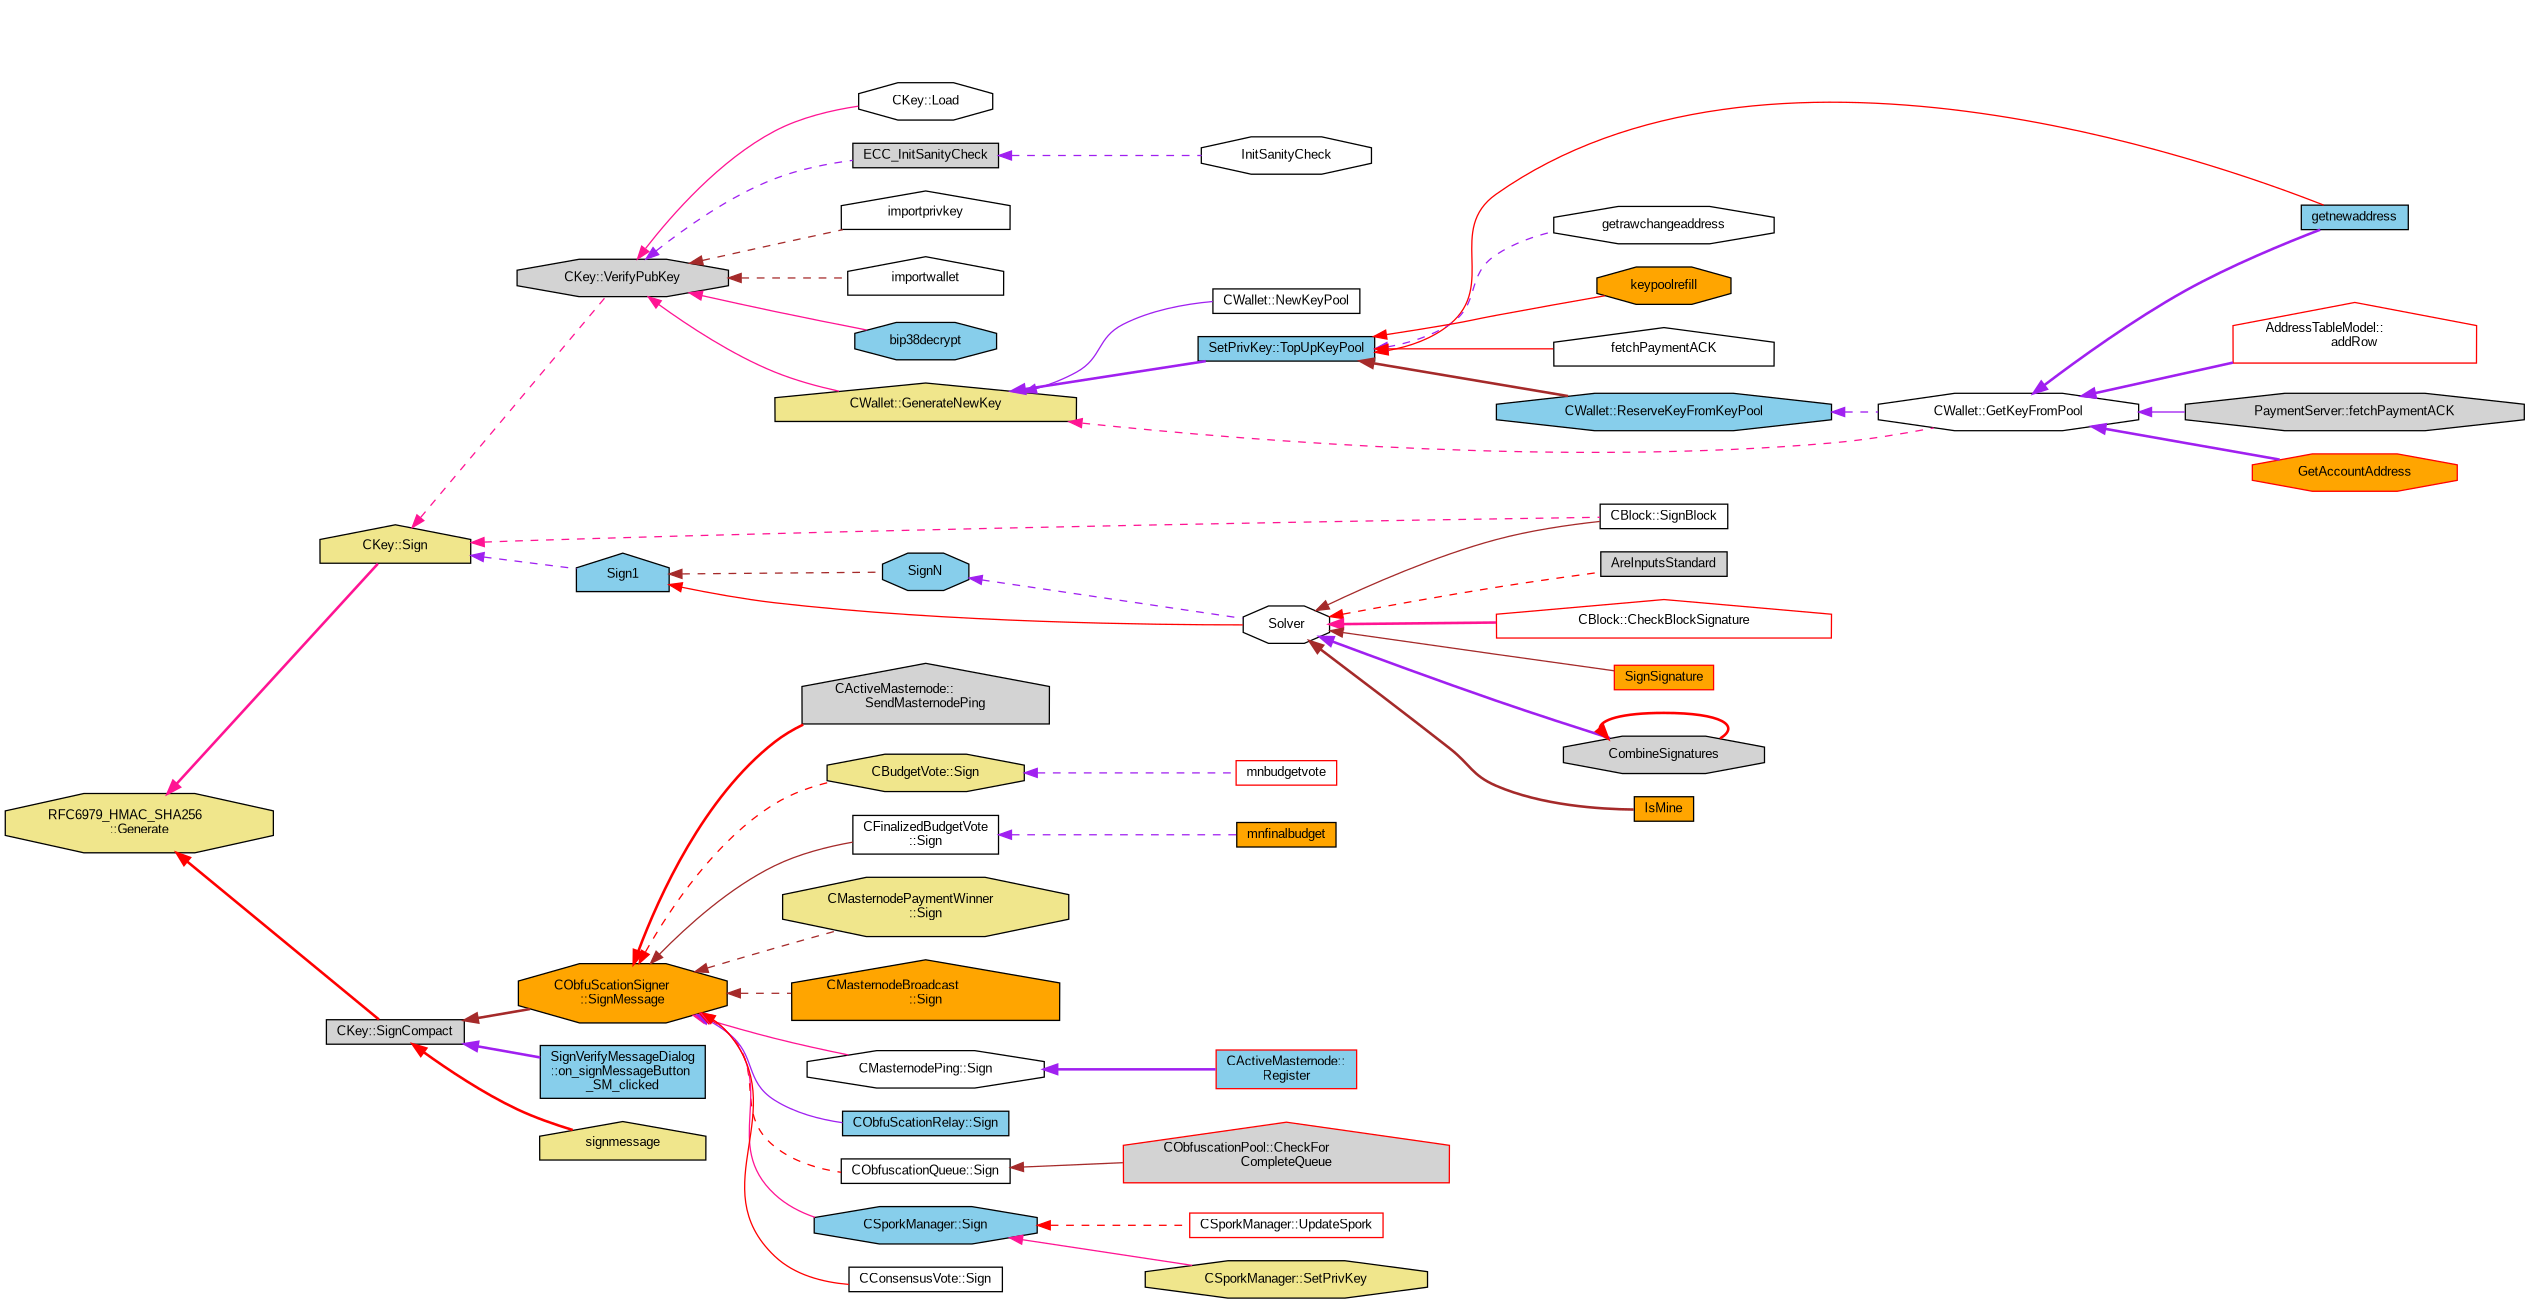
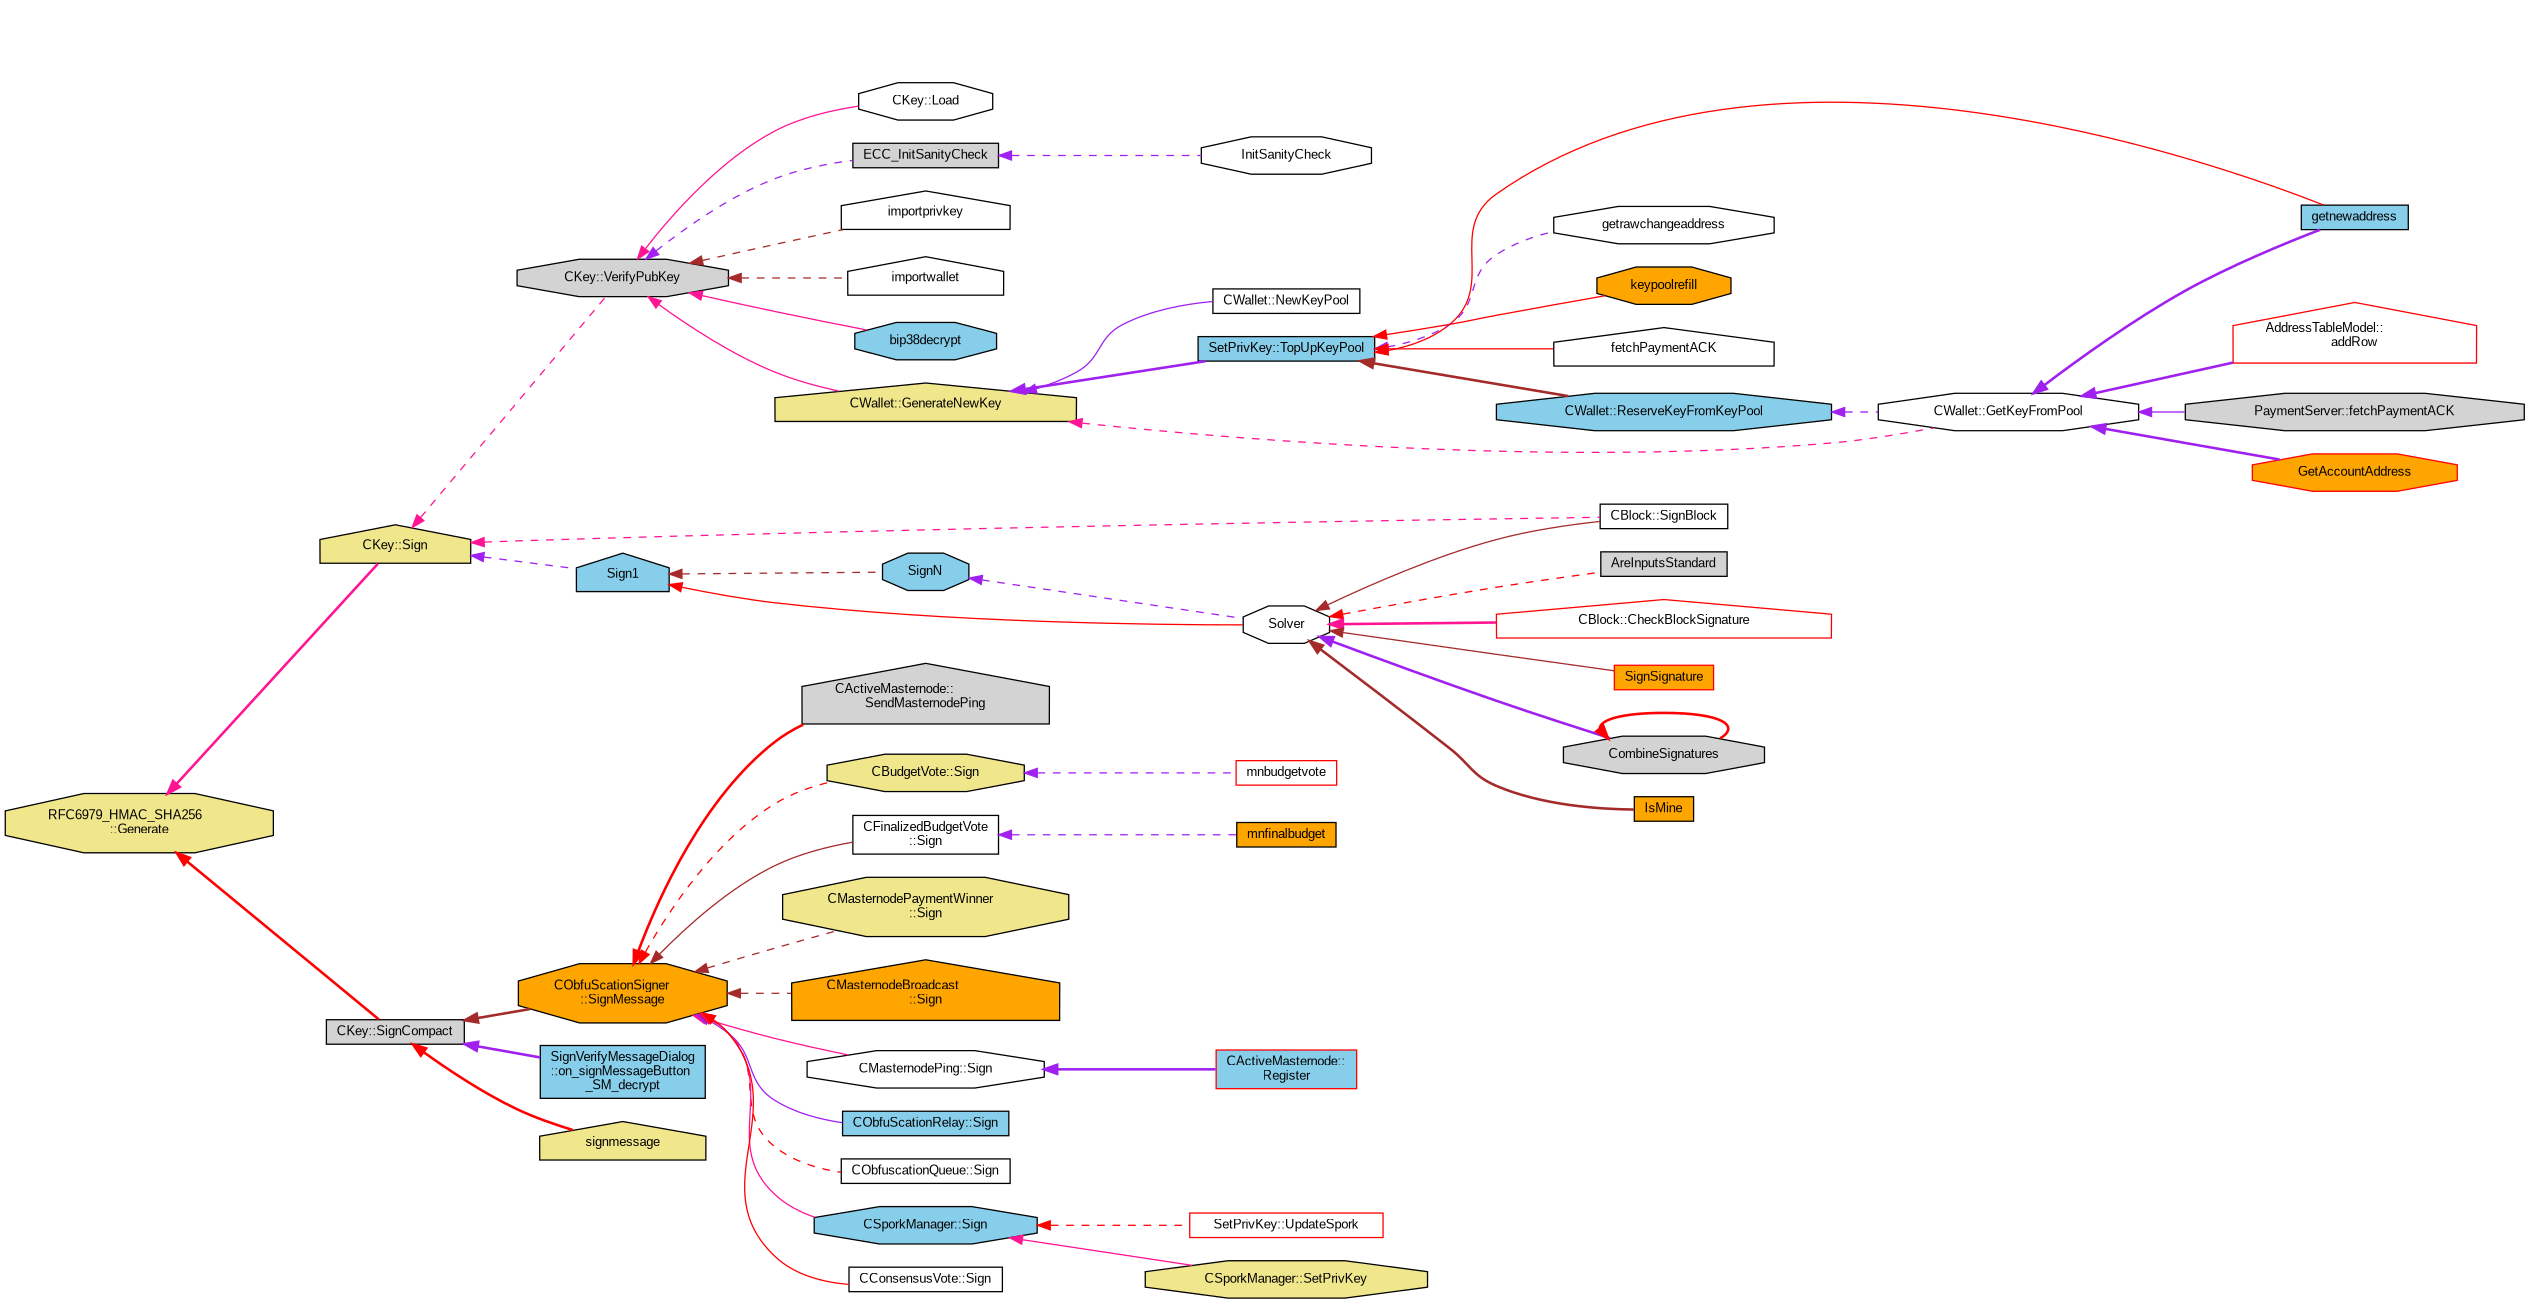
  digraph {
    fontname="Liberation Sans"
    rankdir=LR
    node [color=black fillcolor=white fontname="Liberation Sans" fontsize=10 shape=octagon style=filled]
    edge [color=purple dir=back fontname="Liberation Sans" fontsize=10 labelfontname=Helvetica labelfontsize=10 style=dashed]
    n1 [fillcolor=khaki fontcolor=black height=0.2 label="RFC6979_HMAC_SHA256\l::Generate" width=0.4]
    n2 [fillcolor=khaki height=0.2 label="CKey::Sign" shape=house width=0.4]
    n3 [fillcolor=lightgrey height=0.2 label="CKey::SignCompact" shape=box width=0.4]
    n4 [fillcolor=lightgrey height=0.2 label="CKey::VerifyPubKey" width=0.4]
    n5 [height=0.2 label="CBlock::SignBlock" shape=box width=0.4]
    n6 [fillcolor=skyblue height=0.2 label=Sign1 shape=house width=0.4]
    n7 [fillcolor=orange height=0.2 label="CObfuScationSigner\l::SignMessage" width=0.4]
-   n8 [fillcolor=skyblue height=0.2 label="SignVerifyMessageDialog\l::on_signMessageButton\l_SM_clicked" shape=box width=0.4]
+   n8 [fillcolor=skyblue height=0.2 label="SignVerifyMessageDialog\l::on_signMessageButton\l_SM_decrypt" shape=box width=0.4]
    n9 [fillcolor=khaki height=0.2 label=signmessage shape=house width=0.4]
    n10 [height=0.2 label="CKey::Load" width=0.4]
    n11 [fillcolor=lightgrey height=0.2 label=ECC_InitSanityCheck shape=box width=0.4]
    n12 [height=0.2 label=importprivkey shape=house width=0.4]
    n13 [height=0.2 label=importwallet shape=house width=0.4]
    n14 [fillcolor=skyblue height=0.2 label=bip38decrypt width=0.4]
    n15 [fillcolor=khaki height=0.2 label="CWallet::GenerateNewKey" shape=house width=0.4]
    n16 [fillcolor=skyblue height=0.2 label=SignN width=0.4]
    n17 [height=0.2 label=Solver width=0.4]
    n18 [height=0.2 label=InitSanityCheck width=0.4]
    n19 [height=0.2 label="CWallet::NewKeyPool" shape=box width=0.4]
    n20 [fillcolor=skyblue height=0.2 label="SetPrivKey::TopUpKeyPool" shape=box width=0.4]
    n21 [height=0.2 label="CWallet::GetKeyFromPool" width=0.4]
    n22 [fillcolor=skyblue height=0.2 label=getnewaddress shape=box width=0.4]
    n23 [height=0.2 label=getrawchangeaddress width=0.4]
    n24 [fillcolor=orange height=0.2 label=keypoolrefill width=0.4]
    n25 [height=0.2 label=fetchPaymentACK shape=house width=0.4]
    n26 [fillcolor=skyblue height=0.2 label="CWallet::ReserveKeyFromKeyPool" width=0.4]
    n27 [color=red height=0.2 label="AddressTableModel::\laddRow" shape=house width=0.4]
    n28 [fillcolor=lightgrey height=0.2 label="PaymentServer::fetchPaymentACK" width=0.4]
    n29 [color=red fillcolor=orange height=0.2 label=GetAccountAddress width=0.4]
    n30 [fillcolor=lightgrey height=0.2 label=AreInputsStandard shape=box width=0.4]
    n31 [color=red height=0.2 label="CBlock::CheckBlockSignature" shape=house width=0.4]
    n32 [color=red fillcolor=orange height=0.2 label=SignSignature shape=box width=0.4]
    n33 [fillcolor=lightgrey height=0.2 label=CombineSignatures width=0.4]
    n34 [fillcolor=orange height=0.2 label=IsMine shape=box width=0.4]
    n35 [fillcolor=lightgrey height=0.2 label="CActiveMasternode::\lSendMasternodePing" shape=house width=0.4]
    n36 [fillcolor=khaki height=0.2 label="CBudgetVote::Sign" width=0.4]
    n37 [height=0.2 label="CFinalizedBudgetVote\l::Sign" shape=box width=0.4]
    n38 [fillcolor=khaki height=0.2 label="CMasternodePaymentWinner\l::Sign" width=0.4]
    n39 [fillcolor=orange height=0.2 label="CMasternodeBroadcast\l::Sign" shape=house width=0.4]
    n40 [height=0.2 label="CMasternodePing::Sign" width=0.4]
    n41 [fillcolor=skyblue height=0.2 label="CObfuScationRelay::Sign" shape=box width=0.4]
    n42 [height=0.2 label="CObfuscationQueue::Sign" shape=box width=0.4]
    n43 [fillcolor=skyblue height=0.2 label="CSporkManager::Sign" width=0.4]
    n44 [height=0.2 label="CConsensusVote::Sign" shape=box width=0.4]
    n45 [color=red height=0.2 label=mnbudgetvote shape=box width=0.4]
    n46 [fillcolor=orange height=0.2 label=mnfinalbudget shape=box width=0.4]
    n47 [color=red fillcolor=skyblue height=0.2 label="CActiveMasternode::\lRegister" shape=box width=0.4]
-   n48 [color=red fillcolor=lightgrey height=0.2 label="CObfuscationPool::CheckFor\lCompleteQueue" shape=house width=0.4]
-   n49 [color=red height=0.2 label="CSporkManager::UpdateSpork" shape=box width=0.4]
+   n49 [color=red height=0.2 label="SetPrivKey::UpdateSpork" shape=box width=0.4]
    n50 [fillcolor=khaki height=0.2 label="CSporkManager::SetPrivKey" width=0.4]
    n1 -> n2 [color=deeppink style=bold]
    n1 -> n3 [color=red style=bold]
    n2 -> n4 [color=deeppink]
    n2 -> n5 [color=deeppink]
    n2 -> n6
    n3 -> n7 [color=brown style=bold]
    n3 -> n8 [style=bold]
    n3 -> n9 [color=red style=bold]
    n4 -> n10 [color=deeppink style=solid]
    n4 -> n11
    n4 -> n12 [color=brown]
    n4 -> n13 [color=brown]
    n4 -> n14 [color=deeppink style=solid]
    n4 -> n15 [color=deeppink style=solid]
    n6 -> n16 [color=brown]
    n6 -> n17 [color=red style=solid]
    n7 -> n35 [color=red style=bold]
    n7 -> n36 [color=red]
    n7 -> n37 [color=brown style=solid]
    n7 -> n38 [color=brown]
    n7 -> n39 [color=brown]
    n7 -> n40 [color=deeppink style=solid]
    n7 -> n41 [style=solid]
    n7 -> n42 [color=red]
    n7 -> n43 [color=deeppink style=solid]
    n7 -> n44 [color=red style=solid]
    n11 -> n18
    n15 -> n19 [style=solid]
    n15 -> n20 [style=bold]
    n15 -> n21 [color=deeppink]
    n16 -> n17
    n17 -> n5 [color=brown style=solid]
    n17 -> n30 [color=red]
    n17 -> n31 [color=deeppink style=bold]
    n17 -> n32 [color=brown style=solid]
    n17 -> n33 [style=bold]
    n17 -> n34 [color=brown style=bold]
    n20 -> n22 [color=red style=solid]
    n20 -> n23
    n20 -> n24 [color=red style=solid]
    n20 -> n25 [color=red style=solid]
    n20 -> n26 [color=brown style=bold]
    n21 -> n22 [style=bold]
    n21 -> n27 [style=bold]
    n21 -> n28 [style=solid]
    n21 -> n29 [style=bold]
    n26 -> n21
    n33 -> n33 [color=red style=bold]
    n36 -> n45
    n37 -> n46
    n40 -> n47 [style=bold]
-   n42 -> n48 [color=brown style=solid]
    n43 -> n49 [color=red]
    n43 -> n50 [color=deeppink style=solid]
  }
